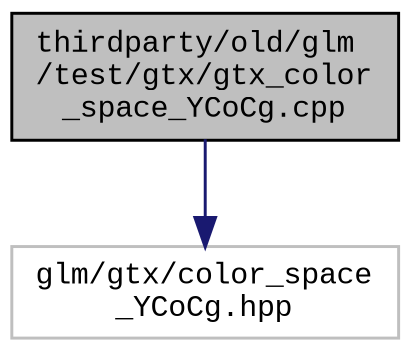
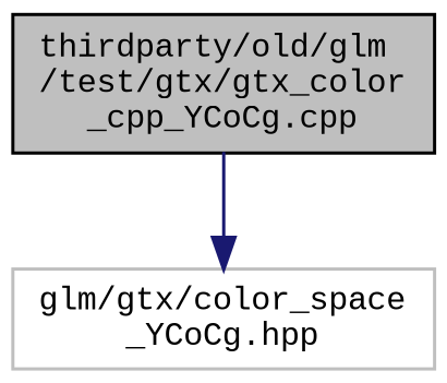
  digraph {
    fontname="Liberation Mono"
    node [fontname="Liberation Mono" fontsize=10 shape=record style=filled]
-   n1 [color=black fillcolor=grey75 fontcolor=black height=0.2 label="thirdparty/old/glm\l/test/gtx/gtx_color\l_space_YCoCg.cpp" width=0.4]
+   n1 [color=black fillcolor=grey75 fontcolor=black height=0.2 label="thirdparty/old/glm\l/test/gtx/gtx_color\l_cpp_YCoCg.cpp" width=0.4]
    n2 [color=grey75 fillcolor=white height=0.2 label="glm/gtx/color_space\l_YCoCg.hpp" width=0.4]
    n1 -> n2 [color=midnightblue fontname="Liberation Mono" fontsize=10 labelfontname=Helvetica labelfontsize=10 style=solid]
  }
